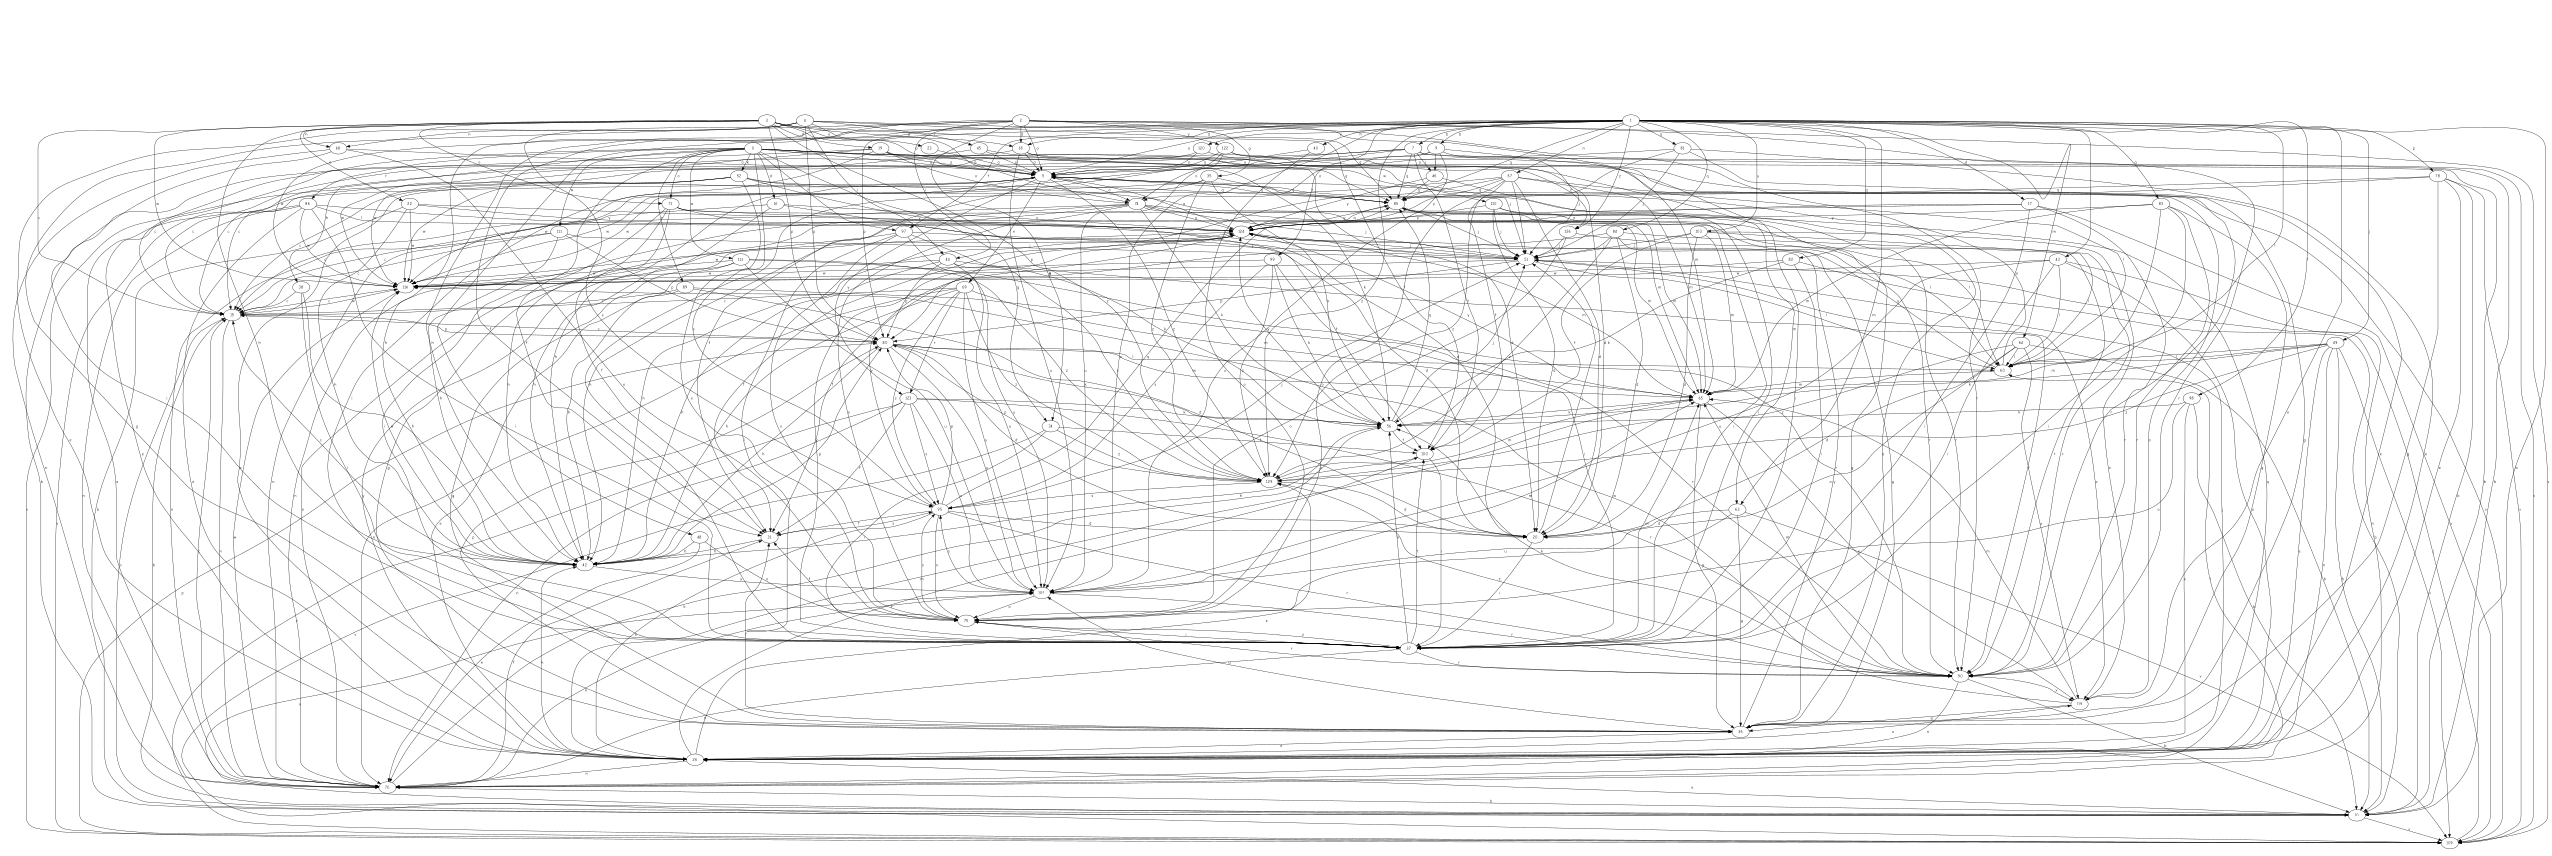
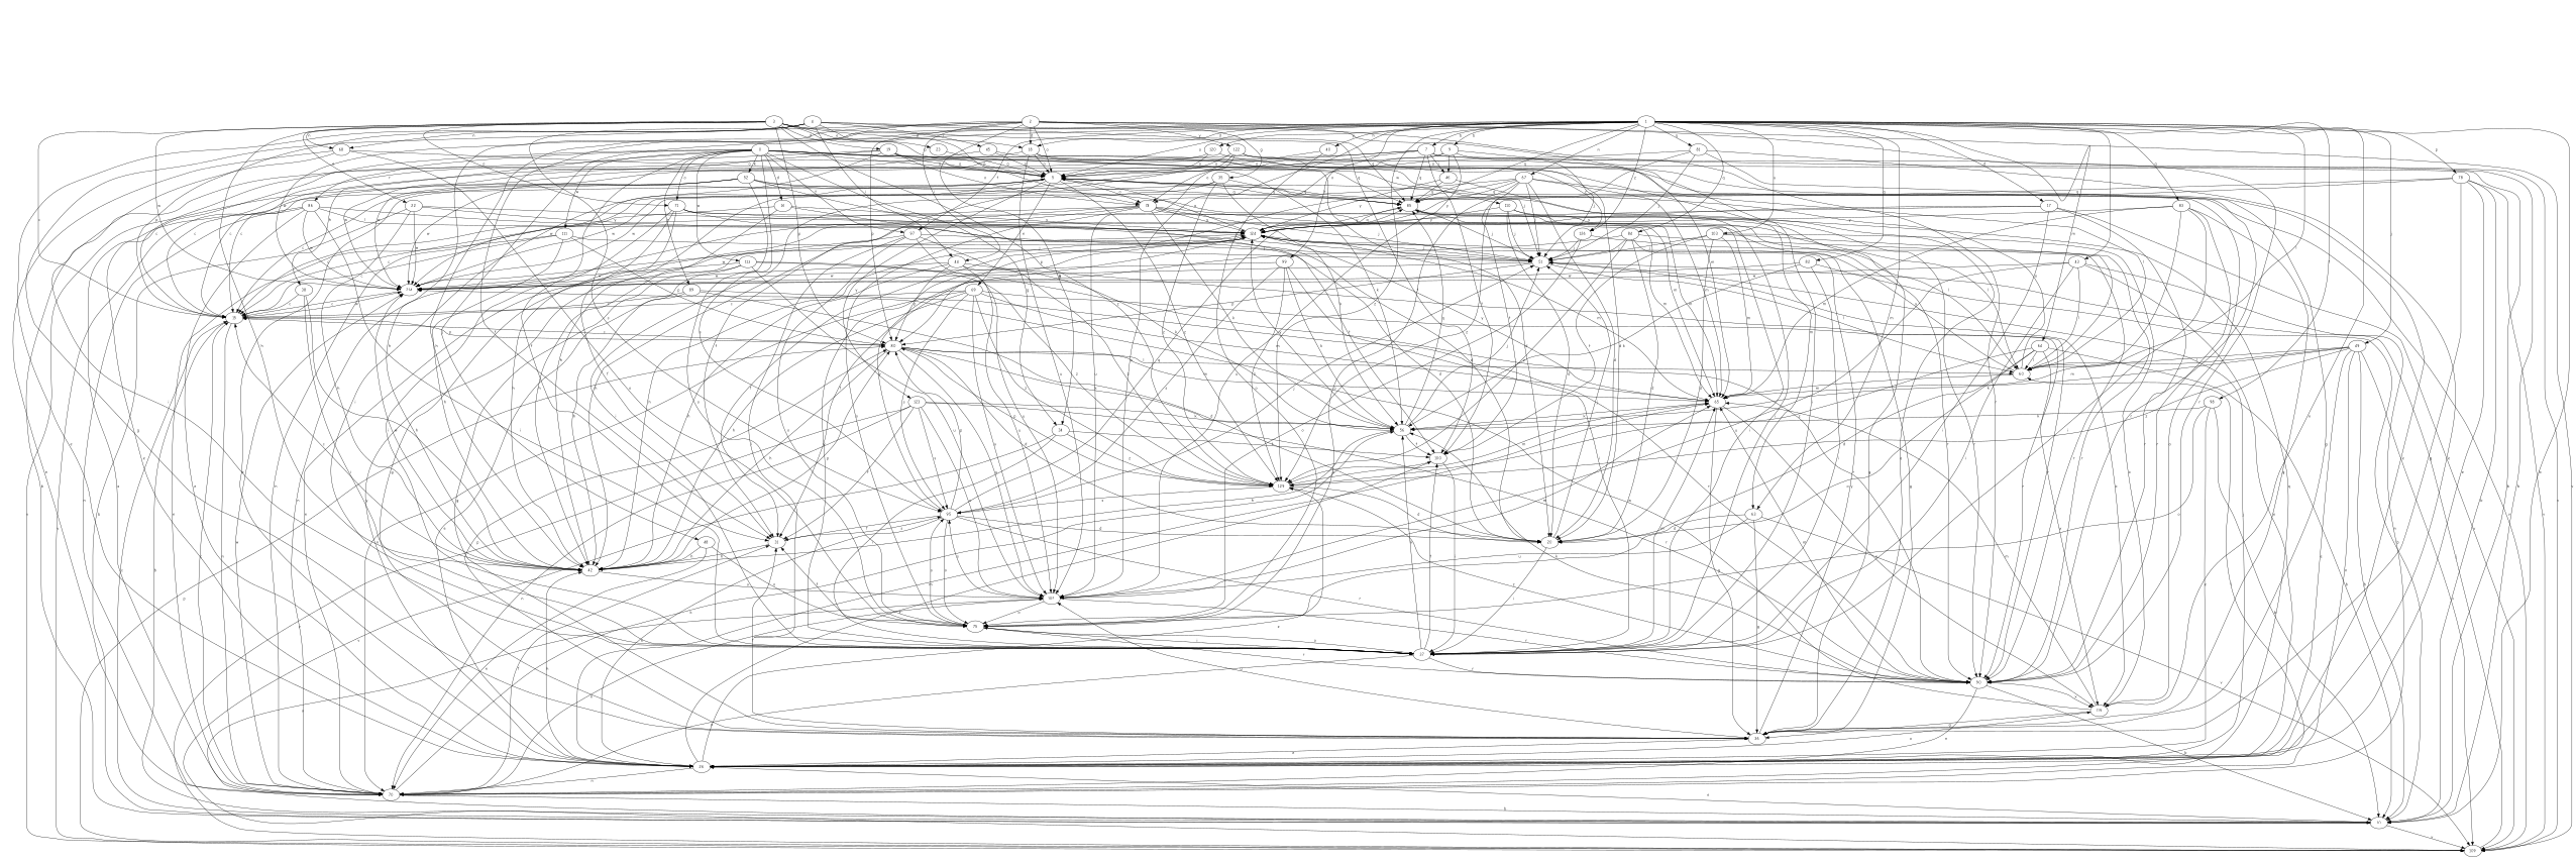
  strict digraph {
    fontname="Comic Neue"
    node [fontname="Comic Neue"]
    edge [fontname="Comic Neue"]
    0
    5
    15
    16
    31
    34
    38
    52
    56
    63
    71
    86
    89
    95
    97
    110
    111
    113
    126
    85
-   114
+   114 [label=214]
    129
    109
    74
    69
    70
    123
    10
    80
    42
    100
    124
    n33 [label=37]
    65
    26
    20
    75
    51
    105
    36
    60
    90
    1
    7
    9
    17
    18
    40
    43
    48
    49
    64
    67
    78
    81
    82
    83
    84
    98
    99
    103
    119
    120
    46
    2
    35
    44
    122
    3
    19
    22
    23
    68
    4
    45
    0 -> 5 [label=a]
    0 -> 15 [label=c]
    0 -> 16 [label=d]
    0 -> 31 [label=f]
    0 -> 34 [label=g]
    0 -> 38 [label=h]
    0 -> 52 [label=k]
    0 -> 56 [label=k]
    0 -> 63 [label=m]
    0 -> 71 [label=o]
    0 -> 86 [label=r]
    0 -> 89 [label=r]
    0 -> 95 [label=s]
    0 -> 97 [label=t]
    0 -> 110 [label=w]
    0 -> 111 [label=w]
    0 -> 113 [label=w]
    0 -> 126 [label=z]
    5 -> 85 [label=q]
    5 -> 114 [label=w]
    5 -> 129 [label=z]
    5 -> 109 [label=v]
    5 -> 74 [label=o]
    5 -> 69 [label=n]
    5 -> 70 [label=n]
    5 -> 123 [label=y]
    15 -> 114 [label=w]
    15 -> 70 [label=n]
    15 -> 10 [label=b]
    15 -> 80 [label=p]
    16 -> 15 [label=c]
    16 -> 42 [label=h]
    16 -> 100 [label=t]
    16 -> 124 [label=y]
    31 -> 95 [label=s]
    31 -> 42 [label=h]
    34 -> 129 [label=z]
    34 -> 109 [label=v]
    34 -> 100 [label=t]
    34 -> n33 [label=i]
    38 -> 15 [label=c]
    38 -> 42 [label=h]
    38 -> n33 [label=i]
    52 -> 15 [label=c]
    52 -> 85 [label=q]
    52 -> 114 [label=w]
    52 -> 65 [label=m]
    52 -> 26 [label=e]
    52 -> 20 [label=d]
    52 -> 75 [label=o]
    56 -> 85 [label=q]
    56 -> 42 [label=h]
    56 -> 100 [label=t]
    56 -> 124 [label=y]
    56 -> 51 [label=j]
    63 -> 109 [label=v]
    63 -> 20 [label=d]
    63 -> 105 [label=u]
    63 -> 36 [label=g]
    71 -> 31 [label=f]
    71 -> 42 [label=h]
    71 -> 124 [label=y]
    71 -> n33 [label=i]
    71 -> 20 [label=d]
    71 -> 60 [label=l]
    86 -> 114 [label=w]
    86 -> 109 [label=v]
    86 -> 70 [label=n]
    86 -> 124 [label=l]
    86 -> n33 [label=i]
    86 -> 26 [label=e]
    86 -> 51 [label=j]
    89 -> 15 [label=c]
    89 -> 26 [label=e]
    89 -> 20 [label=d]
    89 -> 90 [label=r]
    95 -> 31 [label=f]
    95 -> 85 [label=q]
    95 -> 80 [label=p]
    95 -> 124 [label=y]
    95 -> 26 [label=e]
    95 -> 20 [label=d]
    95 -> 75 [label=o]
    95 -> 51 [label=j]
    95 -> 90 [label=r]
    97 -> 56 [label=k]
    97 -> 70 [label=n]
    97 -> n33 [label=i]
    97 -> 75 [label=o]
    97 -> 51 [label=j]
    97 -> 105 [label=u]
    110 -> 124 [label=y]
    110 -> 65 [label=m]
    110 -> 20 [label=d]
    110 -> 51 [label=j]
    110 -> 90 [label=r]
    111 -> 15 [label=c]
    111 -> 70 [label=n]
    111 -> 80 [label=p]
    111 -> 42 [label=h]
    111 -> 51 [label=j]
    113 -> 114 [label=w]
    113 -> 129 [label=z]
    113 -> 42 [label=h]
    113 -> 105 [label=u]
    113 -> 36 [label=g]
    113 -> 90 [label=r]
    126 -> 75 [label=o]
    126 -> 51 [label=j]
    126 -> 90 [label=r]
    85 -> 124 [label=y]
    85 -> n33 [label=i]
    85 -> 51 [label=j]
    85 -> 36 [label=g]
    114 -> 15 [label=c]
    129 -> 95 [label=s]
    129 -> 80 [label=p]
    129 -> 65 [label=m]
    129 -> 20 [label=d]
    109 -> 80 [label=p]
    109 -> 51 [label=j]
    74 -> 15 [label=c]
    74 -> 56 [label=k]
    74 -> 70 [label=n]
    74 -> 124 [label=y]
    74 -> 65 [label=m]
    74 -> 75 [label=o]
    74 -> 51 [label=j]
    74 -> 36 [label=g]
    74 -> 60 [label=l]
    69 -> 15 [label=c]
    69 -> 95 [label=s]
    69 -> 129 [label=z]
    69 -> 70 [label=n]
    69 -> 42 [label=h]
    69 -> 65 [label=m]
    69 -> 105 [label=u]
-   69 -> 123 [label=r]
+   69 -> 90 [label=r]
    70 -> 5 [label=a]
    70 -> 15 [label=c]
    70 -> 31 [label=f]
    70 -> 56 [label=k]
    70 -> 114 [label=w]
    70 -> 10 [label=b]
    70 -> 60 [label=l]
    123 -> 31 [label=f]
    123 -> 56 [label=k]
    123 -> 95 [label=s]
    123 -> 109 [label=v]
    123 -> 70 [label=n]
    123 -> 105 [label=u]
    123 -> 90 [label=r]
    10 -> 15 [label=c]
    10 -> 109 [label=v]
    10 -> 26 [label=e]
    10 -> 105 [label=u]
    80 -> 15 [label=c]
    80 -> 56 [label=k]
    80 -> 42 [label=h]
    80 -> 65 [label=m]
    80 -> 20 [label=d]
    80 -> 105 [label=u]
    80 -> 60 [label=l]
    42 -> 15 [label=c]
    42 -> 114 [label=w]
    42 -> 80 [label=p]
    42 -> 105 [label=u]
    100 -> 129 [label=z]
    100 -> n33 [label=i]
    124 -> 5 [label=a]
    124 -> 31 [label=f]
    124 -> 85 [label=q]
    124 -> 114 [label=w]
    124 -> 42 [label=h]
    124 -> 65 [label=m]
    124 -> 51 [label=j]
    n33 -> 56 [label=k]
    n33 -> 70 [label=n]
    n33 -> 100 [label=t]
    n33 -> 124 [label=y]
    n33 -> 65 [label=m]
    n33 -> 75 [label=o]
    n33 -> 90 [label=r]
    65 -> 56 [label=k]
    65 -> 124 [label=y]
    65 -> 36 [label=g]
    65 -> 119 [label=x]
    26 -> 85 [label=q]
    26 -> 129 [label=z]
    26 -> 70 [label=n]
    26 -> 42 [label=h]
    26 -> 100 [label=t]
    26 -> 124 [label=y]
    26 -> 65 [label=m]
    26 -> 51 [label=j]
    26 -> 119 [label=x]
    20 -> n33 [label=i]
    20 -> 51 [label=j]
    75 -> 31 [label=f]
    75 -> 95 [label=s]
    75 -> n33 [label=i]
    75 -> 90 [label=r]
    51 -> 114 [label=w]
    51 -> 80 [label=p]
    51 -> 60 [label=l]
    51 -> 119 [label=x]
    105 -> 95 [label=s]
    105 -> 70 [label=n]
    105 -> 65 [label=m]
    105 -> 75 [label=o]
    105 -> 90 [label=r]
    36 -> 5 [label=a]
    36 -> 31 [label=f]
    36 -> 80 [label=p]
    36 -> 124 [label=y]
    36 -> 26 [label=e]
    36 -> 105 [label=u]
    60 -> 5 [label=a]
    60 -> 124 [label=y]
    60 -> 65 [label=m]
    90 -> 56 [label=k]
    90 -> 129 [label=z]
    90 -> 70 [label=n]
    90 -> 10 [label=b]
    90 -> 65 [label=m]
    90 -> 119 [label=x]
    1 -> 5 [label=a]
    1 -> 63 [label=m]
    1 -> 97 [label=t]
    1 -> 126 [label=z]
    1 -> 85 [label=q]
    1 -> 114 [label=w]
    1 -> 129 [label=z]
    1 -> 10 [label=b]
    1 -> 42 [label=h]
    1 -> 105 [label=u]
    1 -> 60 [label=l]
    1 -> 7 [label=b]
    1 -> 9 [label=b]
    1 -> 17 [label=d]
    1 -> 18 [label=d]
    1 -> 40 [label=h]
    1 -> 43 [label=i]
    1 -> 48 [label=j]
    1 -> 49 [label=j]
    1 -> 64 [label=m]
    1 -> 67 [label=n]
    1 -> 78 [label=p]
    1 -> 81 [label=q]
    1 -> 82 [label=q]
    1 -> 83 [label=q]
    1 -> 84 [label=q]
    1 -> 98 [label=t]
    1 -> 99 [label=t]
    1 -> 103 [label=u]
    1 -> 119 [label=x]
    1 -> 120 [label=y]
    7 -> 15 [label=c]
    7 -> 85 [label=q]
    7 -> 109 [label=v]
    7 -> 74 [label=o]
    7 -> 10 [label=b]
    7 -> 42 [label=h]
    7 -> 100 [label=t]
    7 -> 46 [label=i]
    9 -> 114 [label=w]
    9 -> 74 [label=o]
    9 -> n33 [label=i]
    9 -> 51 [label=j]
    9 -> 105 [label=u]
    9 -> 46 [label=i]
    17 -> 109 [label=v]
    17 -> 42 [label=h]
    17 -> 124 [label=y]
    17 -> n33 [label=i]
    17 -> 90 [label=r]
    18 -> 5 [label=a]
    18 -> 10 [label=b]
    18 -> 20 [label=d]
    18 -> 105 [label=u]
    18 -> 60 [label=l]
    40 -> 5 [label=a]
    40 -> 75 [label=o]
    43 -> 114 [label=w]
    43 -> 70 [label=n]
    43 -> n33 [label=i]
    43 -> 26 [label=e]
    43 -> 105 [label=u]
    43 -> 60 [label=l]
    48 -> 70 [label=n]
    48 -> 42 [label=h]
    48 -> 75 [label=o]
    49 -> 56 [label=k]
    49 -> 129 [label=z]
    49 -> 109 [label=v]
    49 -> 70 [label=n]
    49 -> 10 [label=b]
    49 -> 65 [label=m]
    49 -> 26 [label=e]
    49 -> 60 [label=l]
    64 -> 129 [label=z]
    64 -> 10 [label=b]
    64 -> 20 [label=d]
    64 -> 75 [label=o]
    64 -> 60 [label=l]
    64 -> 119 [label=x]
    67 -> 85 [label=q]
    67 -> 114 [label=w]
    67 -> 109 [label=v]
    67 -> 80 [label=p]
    67 -> 100 [label=t]
    67 -> 124 [label=y]
    67 -> 65 [label=m]
    67 -> 20 [label=d]
    67 -> 51 [label=j]
    78 -> 85 [label=q]
    78 -> 129 [label=z]
    78 -> 109 [label=v]
    78 -> 10 [label=b]
    78 -> 26 [label=e]
    78 -> 36 [label=g]
    81 -> 5 [label=a]
    81 -> 26 [label=e]
    81 -> 75 [label=o]
    81 -> 51 [label=j]
    81 -> 36 [label=g]
    82 -> 56 [label=k]
    82 -> 114 [label=w]
    82 -> 10 [label=b]
    82 -> n33 [label=i]
    83 -> 124 [label=y]
    83 -> n33 [label=i]
    83 -> 65 [label=m]
    83 -> 36 [label=g]
    83 -> 60 [label=l]
    83 -> 90 [label=r]
    84 -> 31 [label=f]
    84 -> 129 [label=z]
    84 -> 20 [label=d]
    84 -> 51 [label=j]
    84 -> 36 [label=g]
    84 -> 60 [label=l]
    98 -> 56 [label=k]
    98 -> 10 [label=b]
    98 -> 26 [label=e]
    98 -> 75 [label=o]
    99 -> 56 [label=k]
    99 -> 95 [label=s]
    99 -> 114 [label=w]
    99 -> 129 [label=z]
    99 -> n33 [label=i]
    103 -> 100 [label=t]
    103 -> 65 [label=m]
    103 -> 20 [label=d]
    103 -> 51 [label=j]
    103 -> 90 [label=r]
    103 -> 119 [label=x]
    119 -> 5 [label=a]
    119 -> 114 [label=w]
    119 -> 65 [label=m]
    119 -> 36 [label=g]
    120 -> 5 [label=a]
    120 -> 114 [label=w]
    120 -> 26 [label=e]
    46 -> 85 [label=q]
    46 -> 124 [label=y]
    46 -> n33 [label=i]
    2 -> 5 [label=a]
    2 -> 31 [label=f]
    2 -> 34 [label=g]
    2 -> 109 [label=v]
    2 -> 80 [label=p]
    2 -> 42 [label=h]
    2 -> 65 [label=m]
    2 -> 36 [label=g]
    2 -> 90 [label=r]
    2 -> 18 [label=d]
    2 -> 35 [label=g]
    2 -> 44 [label=i]
    2 -> 122 [label=y]
    35 -> 56 [label=k]
    35 -> 85 [label=q]
    35 -> 114 [label=w]
    35 -> 129 [label=z]
    35 -> n33 [label=i]
    44 -> 114 [label=w]
    44 -> 129 [label=z]
    44 -> 80 [label=p]
    44 -> 42 [label=h]
    44 -> 105 [label=u]
    44 -> 90 [label=r]
    122 -> 5 [label=a]
    122 -> 31 [label=f]
    122 -> 10 [label=b]
    122 -> 105 [label=u]
    122 -> 90 [label=r]
    3 -> 5 [label=a]
    3 -> 15 [label=c]
    3 -> 71 [label=o]
    3 -> 114 [label=w]
    3 -> 129 [label=z]
    3 -> 80 [label=p]
    3 -> 42 [label=h]
    3 -> 100 [label=t]
    3 -> 18 [label=d]
    3 -> 19 [label=d]
    3 -> 22 [label=e]
    3 -> 23 [label=e]
    3 -> 68 [label=n]
    19 -> 5 [label=a]
    19 -> 15 [label=c]
    19 -> 85 [label=q]
    19 -> 74 [label=o]
    19 -> n33 [label=i]
    19 -> 26 [label=e]
    19 -> 51 [label=j]
    22 -> 114 [label=w]
    22 -> 10 [label=b]
    22 -> 42 [label=h]
    22 -> 124 [label=y]
    22 -> 90 [label=r]
    23 -> 5 [label=a]
    68 -> 5 [label=a]
    68 -> 70 [label=n]
    68 -> n33 [label=i]
    68 -> 75 [label=o]
    4 -> 95 [label=s]
    4 -> 85 [label=q]
    4 -> 74 [label=o]
-   4 -> 80 [label=p]
+   4 -> 15 [label=p]
    4 -> 26 [label=e]
    4 -> 90 [label=r]
    4 -> 44 [label=i]
    4 -> 68 [label=n]
    4 -> 45 [label=i]
    45 -> 5 [label=a]
    45 -> 15 [label=c]
    45 -> 20 [label=d]
  }
